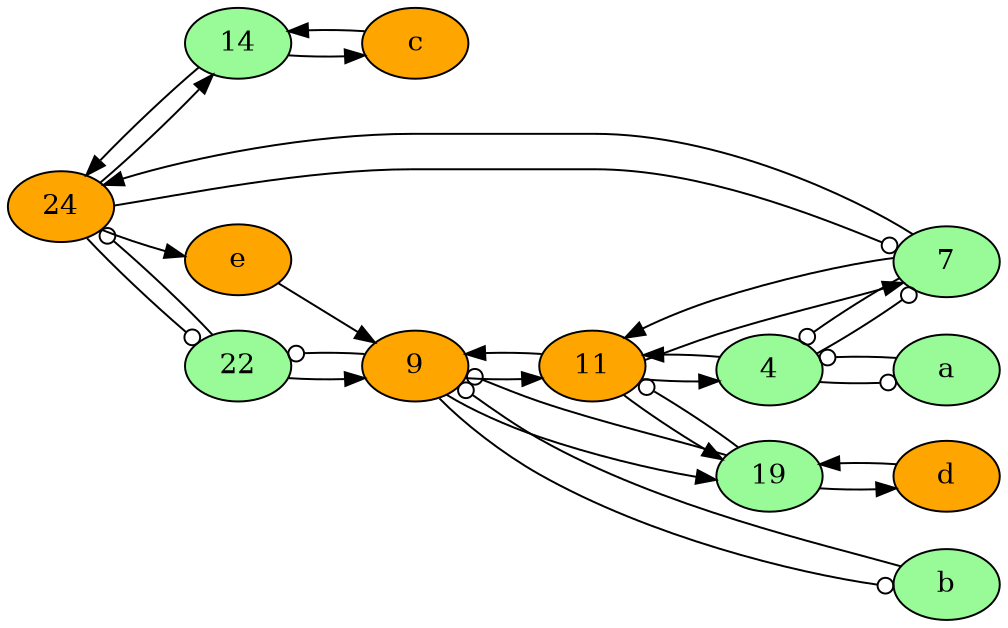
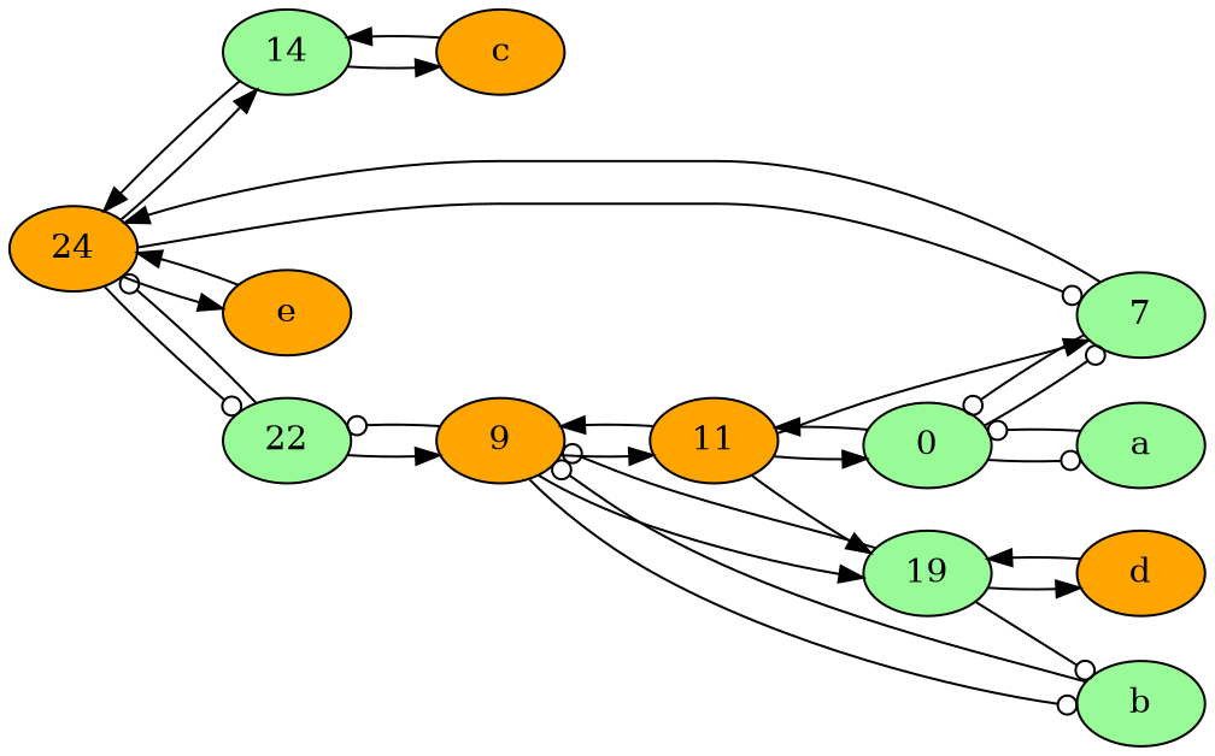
  digraph {
    rankdir=LR
    node [fillcolor=palegreen style=filled]
    edge [arrowhead=normal]
    24 [fillcolor=orange]
    14
    c [fillcolor=orange]
    22
    9 [fillcolor=orange]
    n6 [label=7]
    e [fillcolor=orange]
    19
    b
    11 [fillcolor=orange]
    d [fillcolor=orange]
-   4
+   4 [label=0]
    a
    24 -> 14
    24 -> 22 [arrowhead=odot]
    24 -> n6 [arrowhead=odot]
    24 -> e
    14 -> 24
    14 -> c
    c -> 14
    22 -> 24 [arrowhead=odot]
    22 -> 9
    9 -> 22 [arrowhead=odot]
    9 -> 19
    9 -> b [arrowhead=odot]
    9 -> 11
    n6 -> 24
-   n6 -> 11
    n6 -> 4 [arrowhead=odot]
-   e -> 9
+   e -> 24
    19 -> 9 [arrowhead=odot]
-   19 -> 11 [arrowhead=odot]
+   19 -> b [arrowhead=odot]
    19 -> d
    b -> 9 [arrowhead=odot]
    11 -> 9
    11 -> n6
    11 -> 19
    11 -> 4
    d -> 19
    4 -> n6 [arrowhead=odot]
    4 -> 11
    4 -> a [arrowhead=odot]
    a -> 4 [arrowhead=odot]
  }
